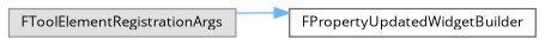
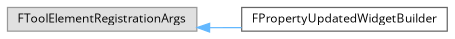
  digraph {
    rankdir=LR
    fontname="Open Sans"
    node [fontname="Open Sans" fontsize=10 shape=box style=filled]
    n1 [color=grey60 fillcolor="#E0E0E0" height=0.2 label=FToolElementRegistrationArgs width=0.4]
    n2 [color=grey40 fillcolor=white height=0.2 label=FPropertyUpdatedWidgetBuilder width=0.4]
-   n2 -> n1 [color=steelblue1 dir=back fontname="Open Sans" fontsize=10 labelfontname=Helvetica labelfontsize=10 style=solid]
+   n1 -> n2 [color=steelblue1 dir=back fontname="Open Sans" fontsize=10 labelfontname=Helvetica labelfontsize=10 style=solid]
  }
